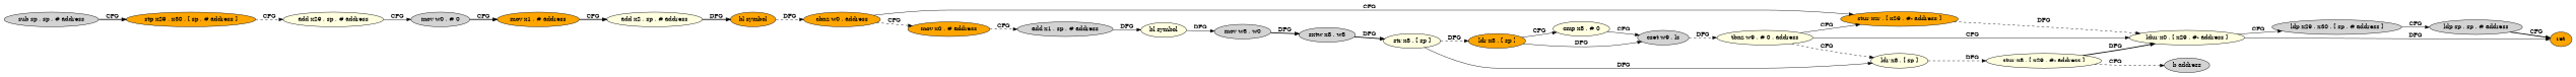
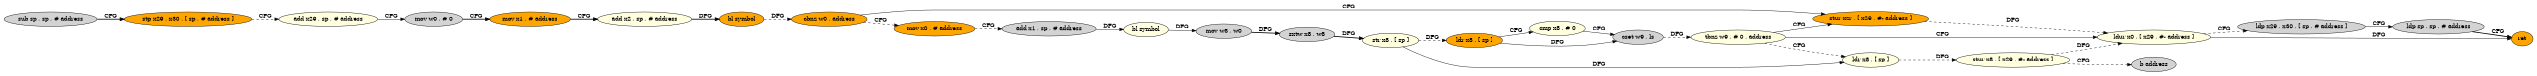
  digraph {
    rankdir=LR
    node [fillcolor=lightgrey style=filled]
    edge [style=dashed]
    n1 [label="sub sp , sp , # address"]
    n2 [fillcolor=orange label="stp x29 , x30 , [ sp , # address ]"]
    n3 [fillcolor=lightyellow label="add x29 , sp , # address"]
    n4 [label="mov w0 , # 0"]
    n5 [fillcolor=orange label="mov x1 , # address"]
    n6 [fillcolor=lightyellow label="add x2 , sp , # address"]
    n7 [fillcolor=orange label="bl symbol"]
    n8 [fillcolor=orange label="cbnz w0 , address"]
    n9 [fillcolor=orange label="stur xzr , [ x29 , #- address ]"]
    n10 [fillcolor=orange label="mov x0 , # address"]
    n11 [fillcolor=lightyellow label="ldur x0 , [ x29 , #- address ]"]
    n12 [label="add x1 , sp , # address"]
    n13 [label="ldp x29 , x30 , [ sp , # address ]"]
    n14 [fillcolor=orange label=ret]
    n15 [fillcolor=lightyellow label="bl symbol"]
    n16 [label="ldp sp , sp , # address"]
    n17 [label="mov w8 , w0"]
    n18 [label="sxtw x8 , w8"]
    n19 [fillcolor=lightyellow label="str x8 , [ sp ]"]
    n20 [fillcolor=orange label="ldr x8 , [ sp ]"]
    n21 [fillcolor=lightyellow label="ldr x8 , [ sp ]"]
    n22 [fillcolor=lightyellow label="cmp x8 , # 0"]
    n23 [label="cset w9 , ls"]
    n24 [fillcolor=lightyellow label="stur x8 , [ x29 , #- address ]"]
    n25 [fillcolor=lightyellow label="tbnz w9 , # 0 , address"]
    n26 [label="b address"]
    n1 -> n2 [label=CFG style=bold]
    n2 -> n3 [label=CFG]
    n3 -> n4 [label=CFG style=solid]
    n4 -> n5 [label=CFG style=bold]
    n5 -> n6 [label=CFG style=bold]
    n6 -> n7 [label=DFG style=bold]
    n7 -> n8 [label=DFG]
    n8 -> n9 [label=CFG style=solid]
    n8 -> n10 [label=CFG]
    n9 -> n11 [label=DFG]
    n10 -> n12 [label=CFG]
-   n11 -> n13 [label=CFG style=solid]
+   n11 -> n13 [label=CFG]
    n11 -> n14 [label=DFG style=solid]
    n12 -> n15 [label=DFG style=solid]
    n13 -> n16 [label=CFG style=solid]
    n15 -> n17 [label=DFG style=solid]
    n16 -> n14 [label=CFG style=bold]
    n17 -> n18 [label=DFG style=bold]
    n18 -> n19 [label=DFG style=bold]
    n19 -> n20 [label=DFG]
    n19 -> n21 [label=DFG style=solid]
    n20 -> n22 [label=CFG style=solid]
    n20 -> n23 [label=DFG style=solid]
    n21 -> n24 [label=DFG]
    n22 -> n23 [label=CFG style=solid]
    n23 -> n25 [label=DFG]
-   n24 -> n11 [label=DFG style=bold]
+   n24 -> n11 [label=DFG]
    n24 -> n26 [label=CFG]
    n25 -> n9 [label=CFG style=solid]
    n25 -> n11 [label=CFG style=solid]
    n25 -> n21 [label=CFG]
  }
